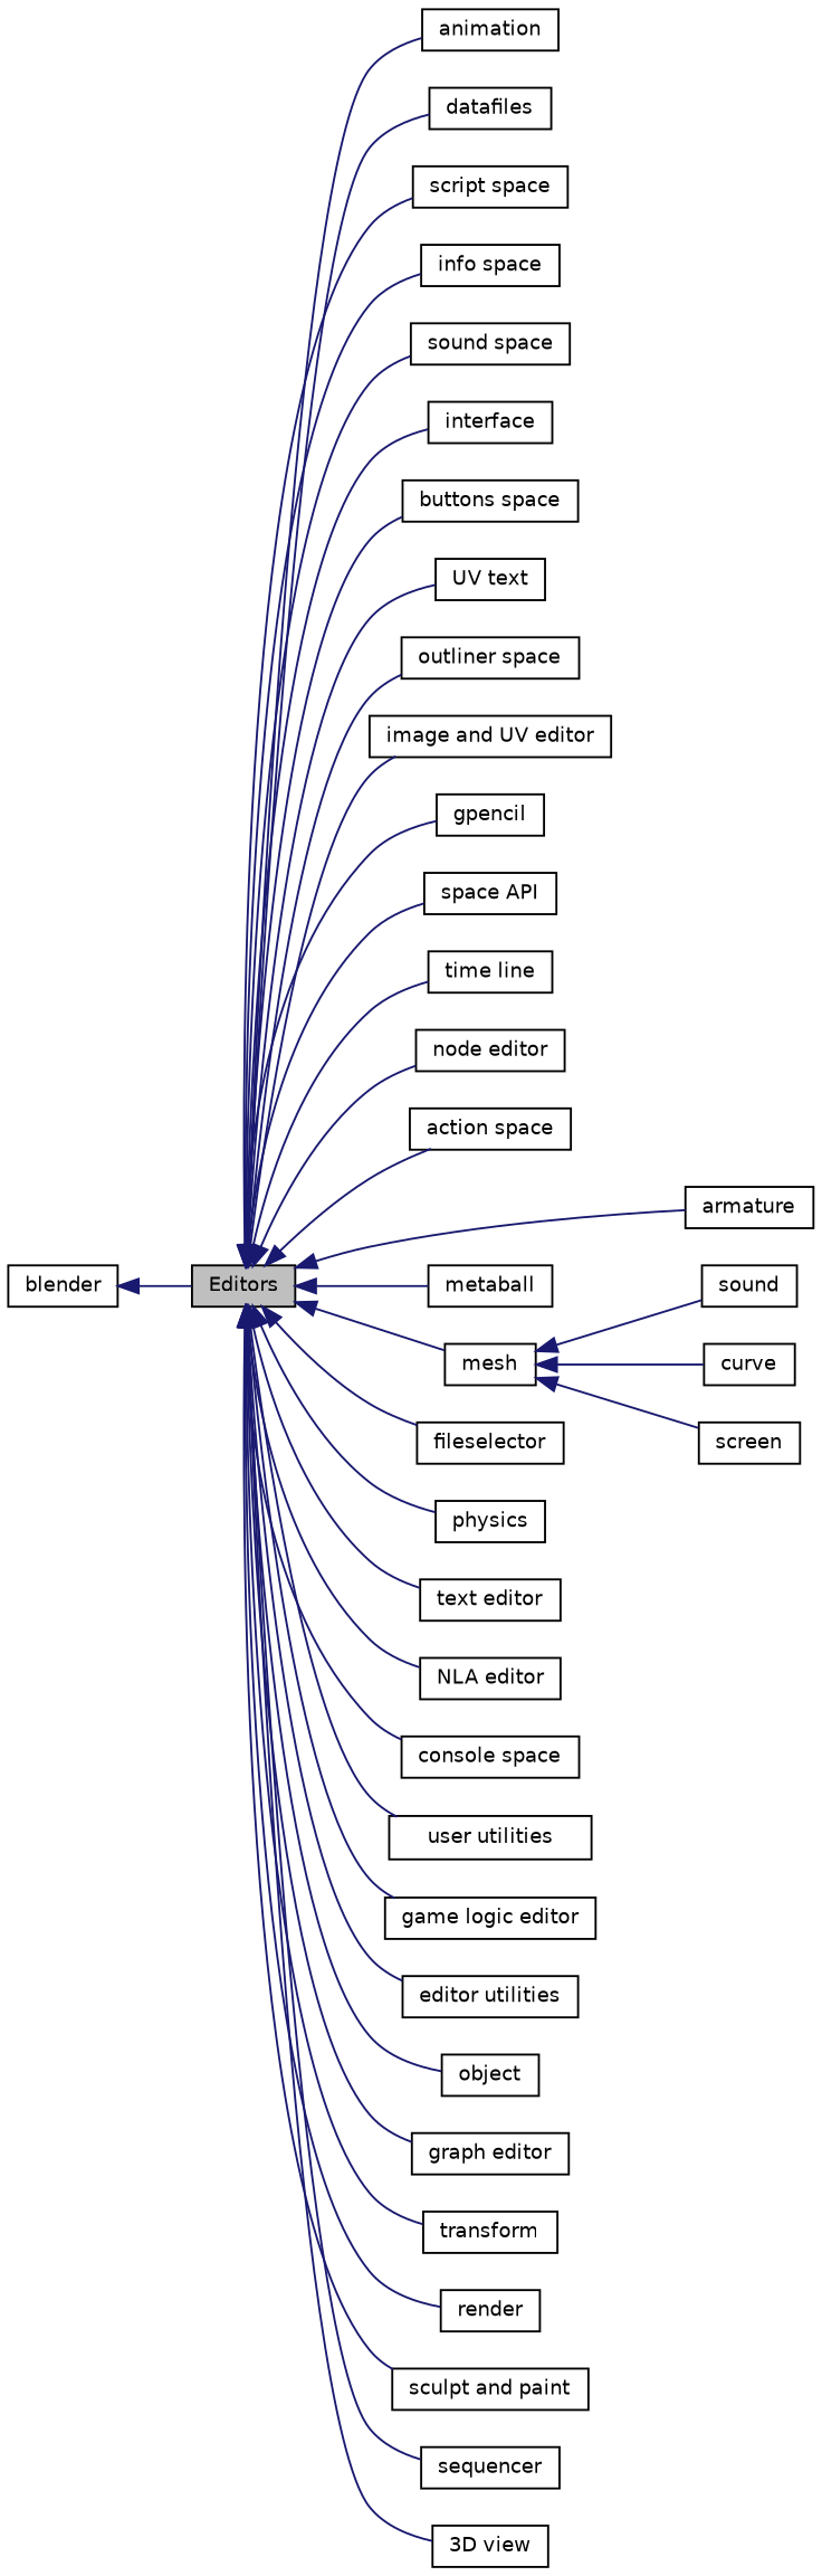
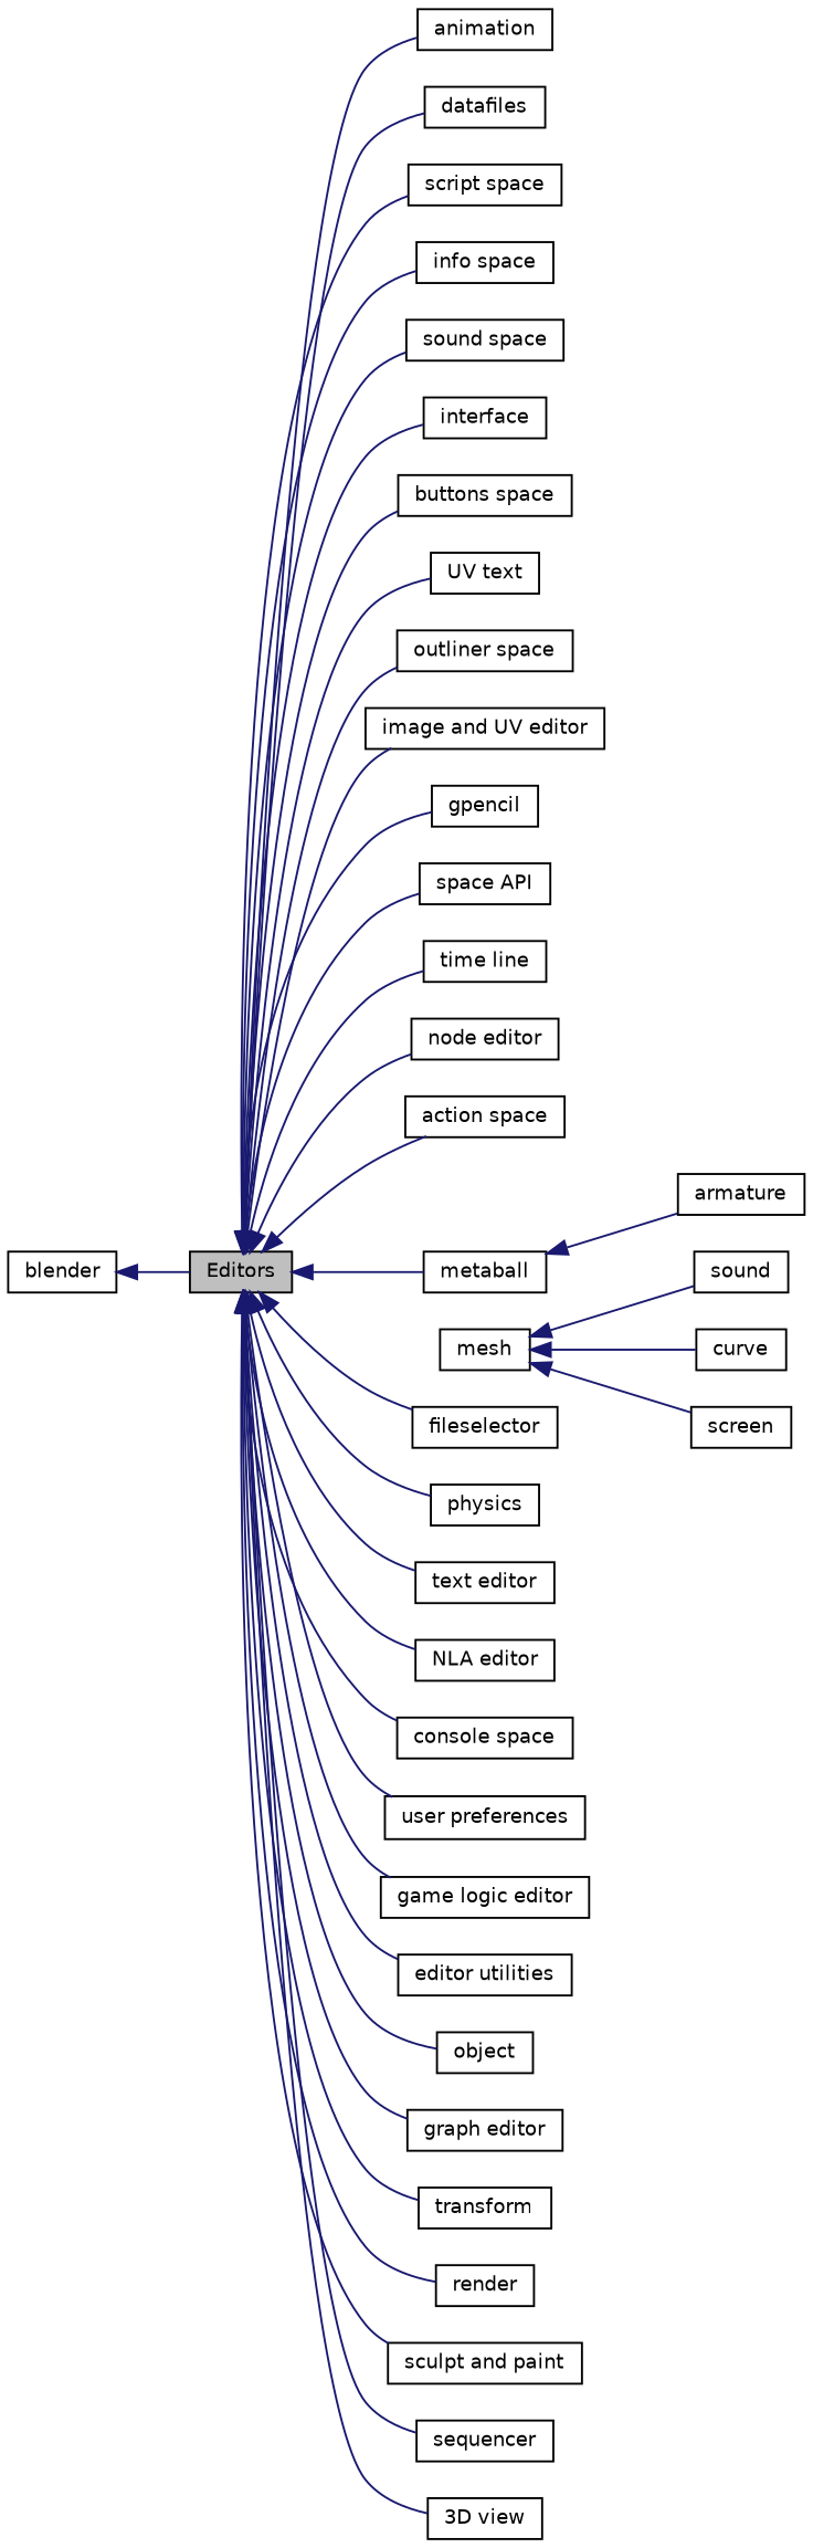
  digraph {
    rankdir=LR
    node [color=black fillcolor=white fontname=Helvetica fontsize=10 shape=record style=filled]
    edge [color=midnightblue dir=back fontname=Helvetica fontsize=10 labelfontname=Helvetica labelfontsize=10 shape=plaintext style=solid]
    n1 [height=0.2 label=animation width=0.4]
    n2 [height=0.2 label=datafiles width=0.4]
    n3 [height=0.2 label="script space" width=0.4]
    n4 [height=0.2 label=sound width=0.4]
    n5 [height=0.2 label="info space" width=0.4]
    n6 [height=0.2 label="sound space" width=0.4]
    n7 [fillcolor=grey75 fontcolor=black height=0.2 label=Editors width=0.4]
    n8 [height=0.2 label=interface width=0.4]
    n9 [height=0.2 label="buttons space" width=0.4]
    n10 [height=0.2 label="UV text" width=0.4]
    n11 [height=0.2 label="outliner space" width=0.4]
    n12 [height=0.2 label="image and UV editor" width=0.4]
    n13 [height=0.2 label=gpencil width=0.4]
    n14 [height=0.2 label="space API" width=0.4]
    n15 [height=0.2 label="time line" width=0.4]
    n16 [height=0.2 label="node editor" width=0.4]
    n17 [height=0.2 label="action space" width=0.4]
    n18 [height=0.2 label=armature width=0.4]
    n19 [height=0.2 label=mesh width=0.4]
    n20 [height=0.2 label=metaball width=0.4]
    n21 [height=0.2 label=fileselector width=0.4]
    n22 [height=0.2 label=physics width=0.4]
    n23 [height=0.2 label="text editor" width=0.4]
    n24 [height=0.2 label="NLA editor" width=0.4]
    n25 [height=0.2 label="console space" width=0.4]
-   n26 [height=0.2 label="user utilities" width=0.4]
+   n26 [height=0.2 label="user preferences" width=0.4]
    n27 [height=0.2 label="game logic editor" width=0.4]
    n28 [height=0.2 label="editor utilities" width=0.4]
    n29 [height=0.2 label=object width=0.4]
    n30 [height=0.2 label="graph editor" width=0.4]
    n31 [height=0.2 label=transform width=0.4]
    n32 [height=0.2 label=render width=0.4]
    n33 [height=0.2 label="sculpt and paint" width=0.4]
    n34 [height=0.2 label=sequencer width=0.4]
    n35 [height=0.2 label="3D view" width=0.4]
    n36 [height=0.2 label=curve width=0.4]
    n37 [height=0.2 label=screen width=0.4]
    n38 [height=0.2 label=blender width=0.4]
    n7 -> n1
    n7 -> n2
    n7 -> n3
    n7 -> n5
    n7 -> n6
    n7 -> n8
    n7 -> n9
    n7 -> n10
    n7 -> n11
    n7 -> n12
    n7 -> n13
    n7 -> n14
    n7 -> n15
    n7 -> n16
    n7 -> n17
-   n7 -> n18
-   n7 -> n19
+   n20 -> n18
    n7 -> n20
    n7 -> n21
    n7 -> n22
    n7 -> n23
    n7 -> n24
    n7 -> n25
    n7 -> n26
    n7 -> n27
    n7 -> n28
    n7 -> n29
    n7 -> n30
    n7 -> n31
    n7 -> n32
    n7 -> n33
    n7 -> n34
    n7 -> n35
    n19 -> n4
    n19 -> n36
    n19 -> n37
    n38 -> n7
  }
